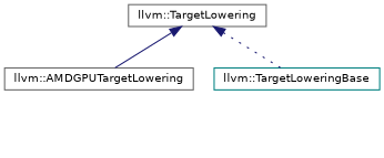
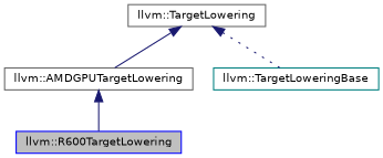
  digraph {
    node [color=gray40 fontname=Helvetica fontsize=10 shape=box]
    edge [color=midnightblue dir=back fontname=Helvetica fontsize=10 labelfontname=Helvetica labelfontsize=10 style=solid]
+   n1 [color=blue fillcolor=grey75 fontcolor=black height=0.2 label="llvm::R600TargetLowering" style=filled width=0.4]
    n2 [height=0.2 label="llvm::AMDGPUTargetLowering" width=0.4]
    n3 [height=0.2 label="llvm::TargetLowering" width=0.4]
    n4 [color=teal height=0.2 label="llvm::TargetLoweringBase" width=0.4]
+   n2 -> n1
    n3 -> n2
    n3 -> n4 [style=dotted]
  }
